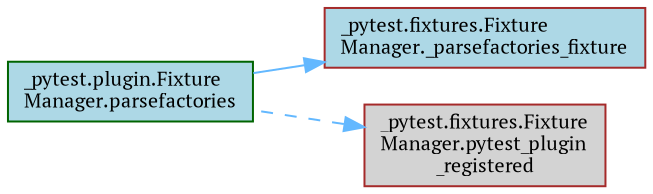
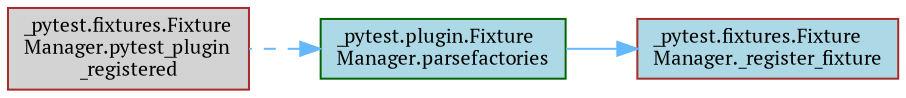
  digraph {
    fontname="PT Serif"
    rankdir=RL
    node [color=brown fillcolor=lightblue fontname="PT Serif" fontsize=10 shape=box style=filled]
    edge [color=steelblue1 dir=back fontname="PT Serif" fontsize=10 labelfontname=Helvetica labelfontsize=10]
-   n1 [fontcolor=black height=0.2 label="_pytest.fixtures.Fixture\lManager._parsefactories_fixture" width=0.4]
+   n1 [fontcolor=black height=0.2 label="_pytest.fixtures.Fixture\lManager._register_fixture" width=0.4]
    n2 [color=darkgreen height=0.2 label="_pytest.plugin.Fixture\lManager.parsefactories" width=0.4]
    n3 [fillcolor=lightgrey height=0.2 label="_pytest.fixtures.Fixture\lManager.pytest_plugin\l_registered" width=0.4]
    n1 -> n2 [style=solid]
-   n3 -> n2 [style=dashed]
+   n2 -> n3 [style=dashed]
  }
